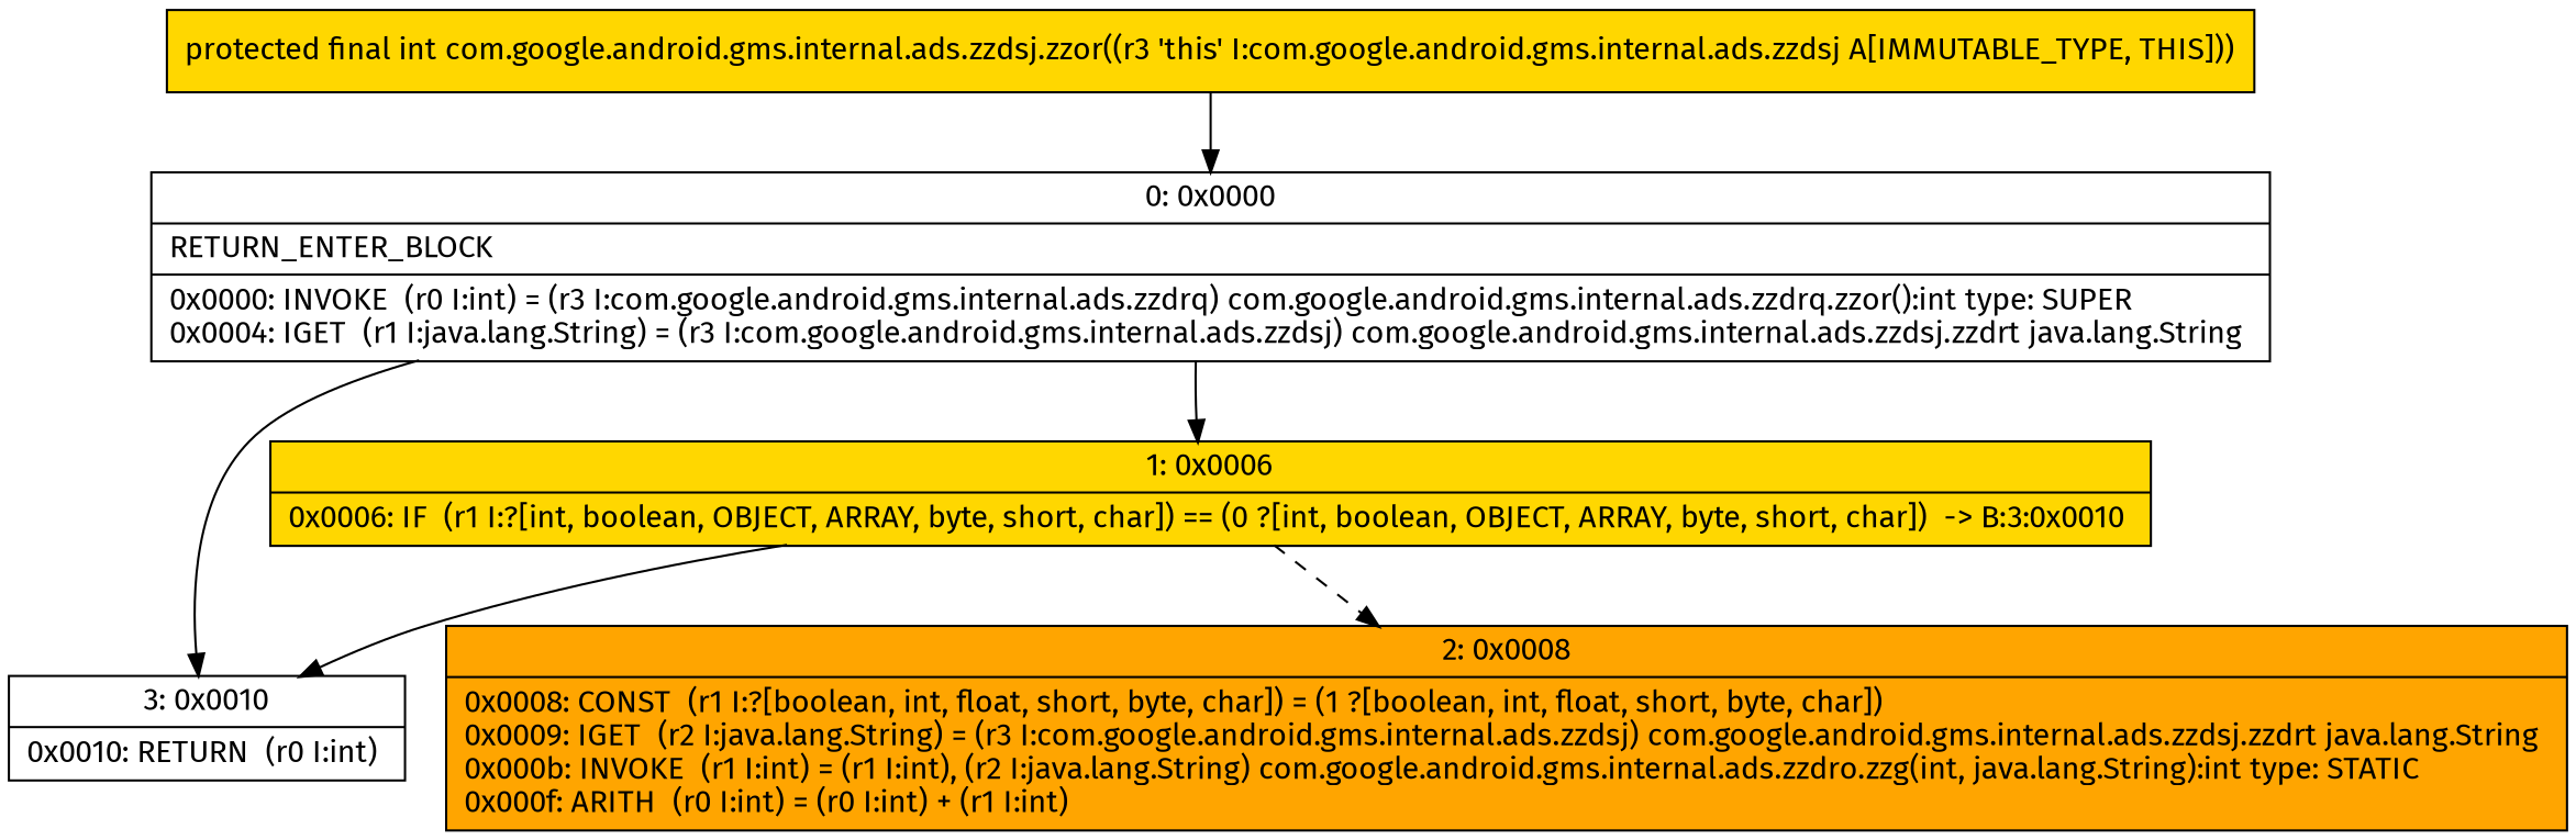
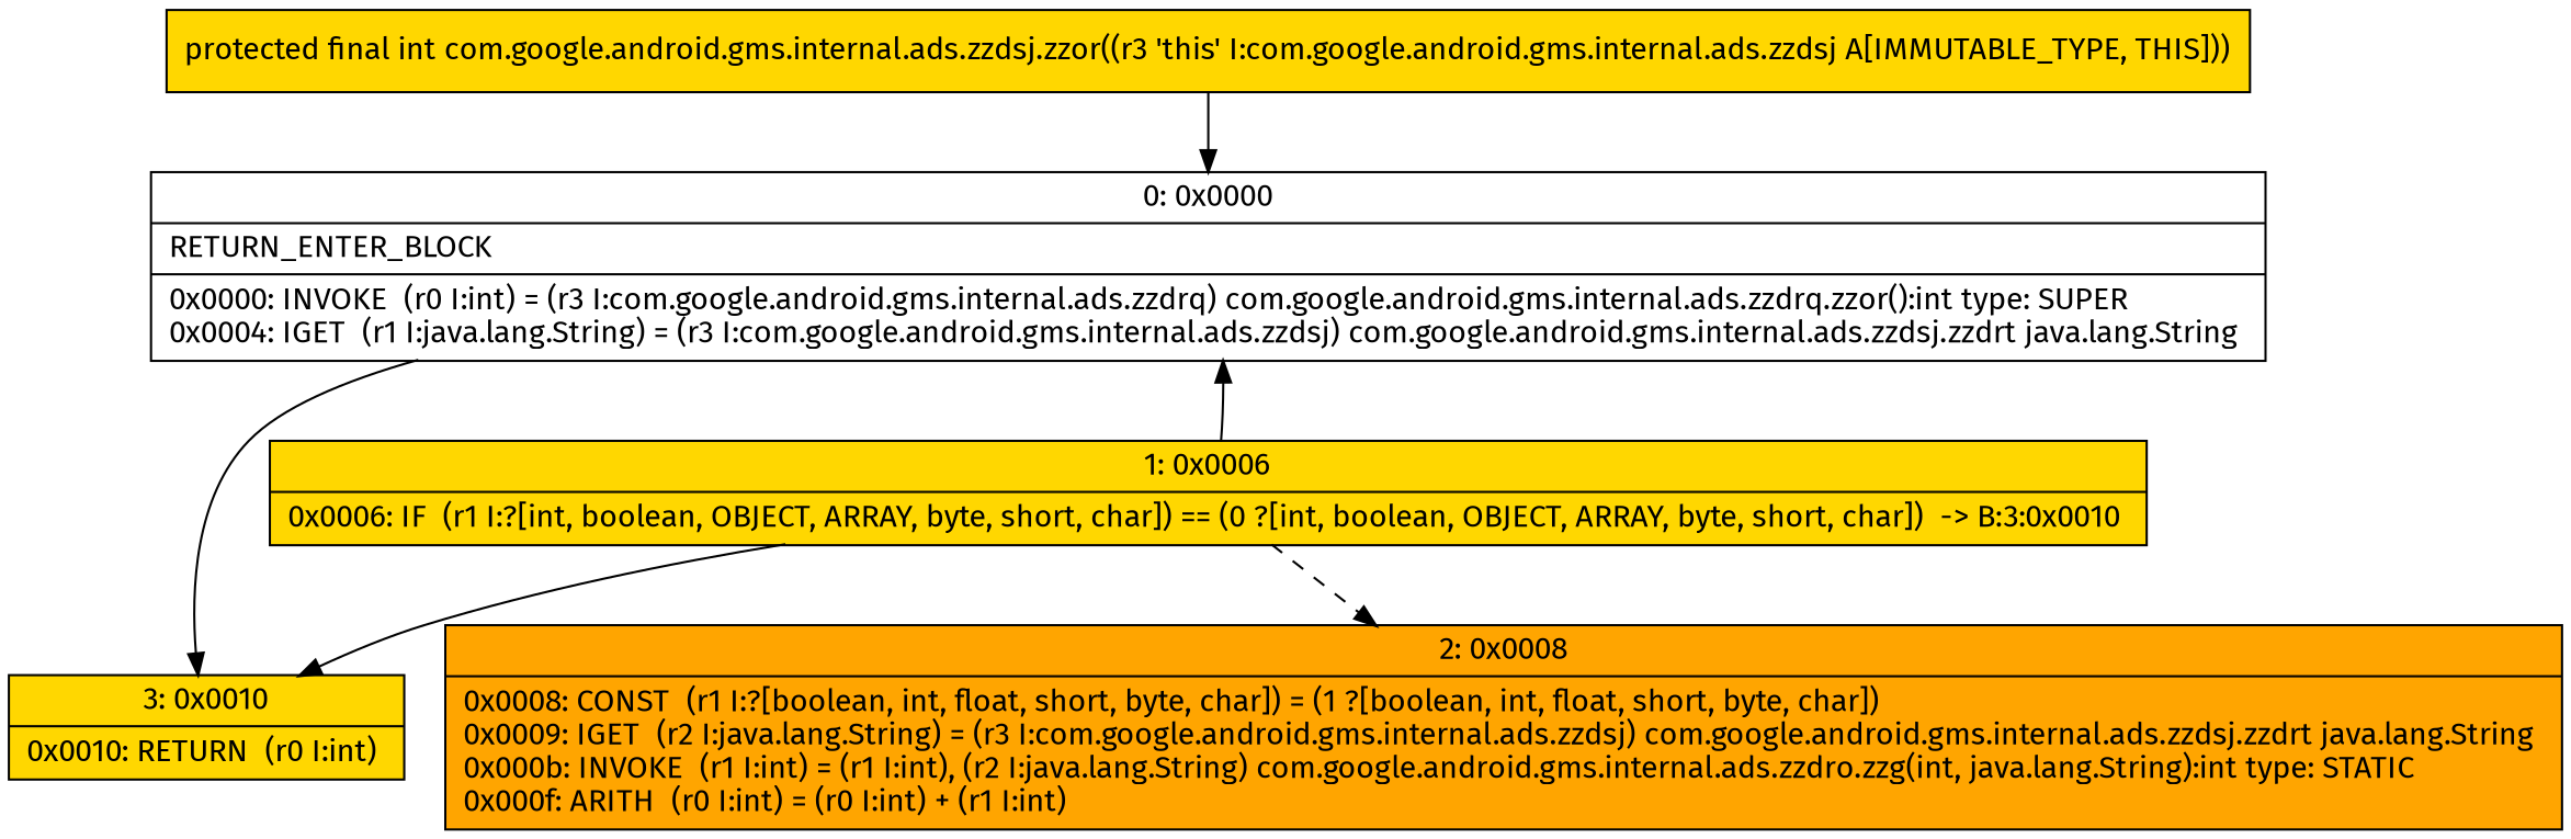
  digraph {
    fontname="Fira Sans"
    node [fillcolor=white fontname="Fira Sans" shape=record style=filled]
    edge [fontname="Fira Sans"]
    n1 [label="{0\:\ 0x0000|RETURN_ENTER_BLOCK\l|0x0000: INVOKE  (r0 I:int) = (r3 I:com.google.android.gms.internal.ads.zzdrq) com.google.android.gms.internal.ads.zzdrq.zzor():int type: SUPER \l0x0004: IGET  (r1 I:java.lang.String) = (r3 I:com.google.android.gms.internal.ads.zzdsj) com.google.android.gms.internal.ads.zzdsj.zzdrt java.lang.String \l}"]
    n2 [fillcolor=gold label="{1\:\ 0x0006|0x0006: IF  (r1 I:?[int, boolean, OBJECT, ARRAY, byte, short, char]) == (0 ?[int, boolean, OBJECT, ARRAY, byte, short, char])  \-\> B:3:0x0010 \l}"]
-   n3 [label="{3\:\ 0x0010|0x0010: RETURN  (r0 I:int) \l}"]
+   n3 [fillcolor=gold label="{3\:\ 0x0010|0x0010: RETURN  (r0 I:int) \l}"]
    n4 [fillcolor=orange label="{2\:\ 0x0008|0x0008: CONST  (r1 I:?[boolean, int, float, short, byte, char]) = (1 ?[boolean, int, float, short, byte, char]) \l0x0009: IGET  (r2 I:java.lang.String) = (r3 I:com.google.android.gms.internal.ads.zzdsj) com.google.android.gms.internal.ads.zzdsj.zzdrt java.lang.String \l0x000b: INVOKE  (r1 I:int) = (r1 I:int), (r2 I:java.lang.String) com.google.android.gms.internal.ads.zzdro.zzg(int, java.lang.String):int type: STATIC \l0x000f: ARITH  (r0 I:int) = (r0 I:int) + (r1 I:int) \l}"]
    n5 [fillcolor=gold label="{protected final int com.google.android.gms.internal.ads.zzdsj.zzor((r3 'this' I:com.google.android.gms.internal.ads.zzdsj A[IMMUTABLE_TYPE, THIS])) }"]
-   n1 -> n2
+   n2 -> n1
    n1 -> n3
    n2 -> n3
    n2 -> n4 [style=dashed]
    n5 -> n1
  }
